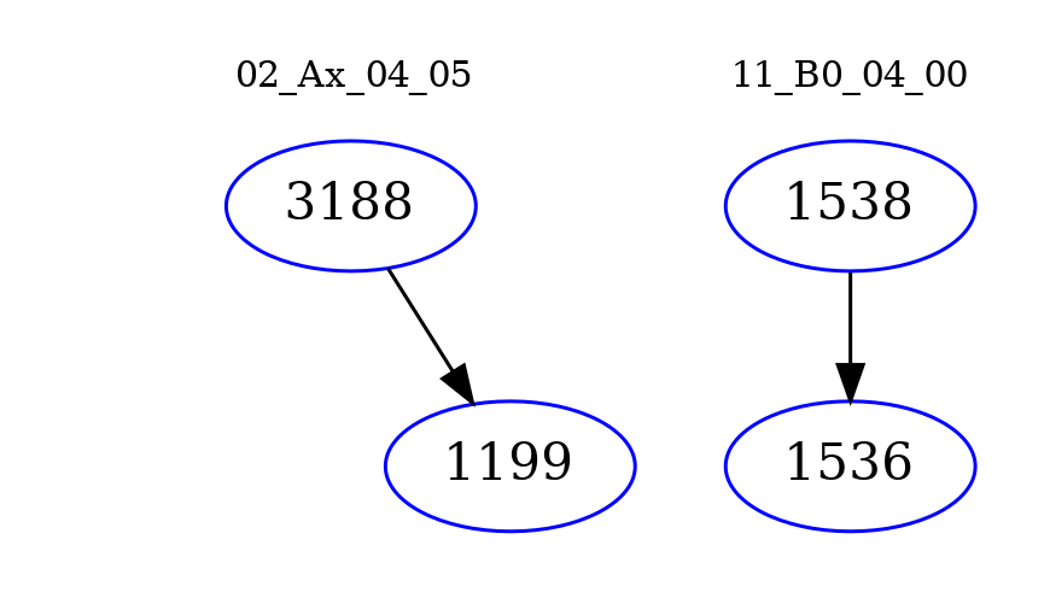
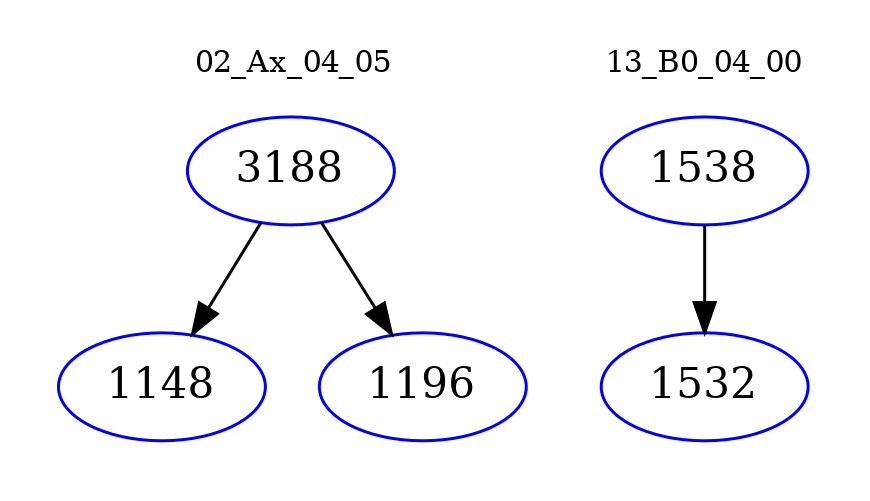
  digraph {
    node [color=blue]
    edge [color=black]
    n1 [label=3188]
-   n3 [label=1199]
+   n2 [label=1148]
+   n3 [label=1196]
    n4 [label=1538]
-   n5 [label=1536]
+   n5 [label=1532]
    subgraph cluster_1 {
      color=white
      fontsize=10
      label="02_Ax_04_05"
      n1
+     n2
      n3
    }
    subgraph cluster_2 {
      color=white
      fontsize=10
-     label="11_B0_04_00"
+     label="13_B0_04_00"
      n4
      n5
    }
+   n1 -> n2
    n1 -> n3
    n4 -> n5
  }
